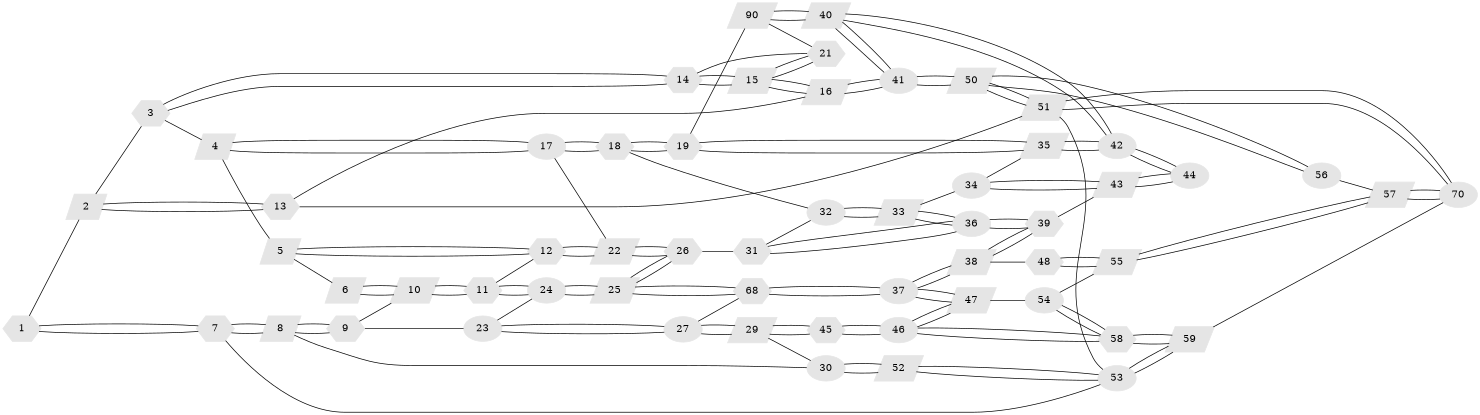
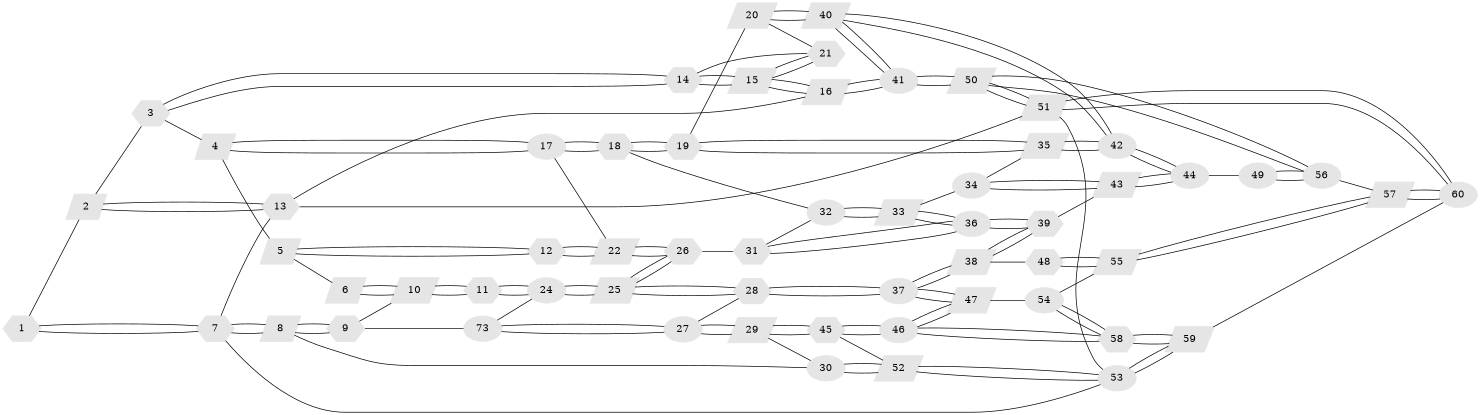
  graph {
    rankdir=LR
    node [color=gray90 shape=parallelogram style=filled]
    1 [shape=hexagon]
    2
    7 [shape=hexagon]
    3 [shape=hexagon]
    13 [shape=hexagon]
    8
    53 [shape=ellipse]
    4
    14 [shape=hexagon]
    16
    51
    5
    17 [shape=ellipse]
    15
    21 [shape=hexagon]
    6
    12 [shape=hexagon]
    22
    18 [shape=hexagon]
    10
    11 [shape=hexagon]
    9 [shape=hexagon]
    30 [shape=ellipse]
    59
-   23 [shape=ellipse]
+   23 [shape=ellipse label=73]
    52
    24 [shape=ellipse]
    27 [shape=ellipse]
    25
    26 [shape=hexagon]
    41 [shape=ellipse]
-   60 [shape=ellipse label=70]
+   60 [shape=ellipse]
    50
    19 [shape=hexagon]
    32 [shape=ellipse]
-   20 [label=90]
+   20
    35
    33
    40
    42 [shape=ellipse]
    31 [shape=hexagon]
-   28 [shape=hexagon label=68]
+   28 [shape=hexagon]
    29
    37 [shape=ellipse]
    36 [shape=ellipse]
    45 [shape=hexagon]
    38
    47
    46 [shape=ellipse]
    39 [shape=hexagon]
    34 [shape=ellipse]
    43
    44 [shape=ellipse]
    48 [shape=hexagon]
    54 [shape=ellipse]
    55
    56 [shape=ellipse]
+   49 [shape=ellipse]
    58 [shape=hexagon]
    57
    1 -- 2
    1 -- 7
    1 -- 7
    2 -- 3
    2 -- 13
    2 -- 13
+   7 -- 13
    7 -- 8
    7 -- 8
    7 -- 53
    3 -- 4
    3 -- 14
    3 -- 14
    13 -- 16
    13 -- 51
    8 -- 9
    8 -- 9
    8 -- 30
    53 -- 59
    53 -- 59
    4 -- 5
    4 -- 17
    4 -- 17
    14 -- 15
    14 -- 15
    14 -- 21
    16 -- 41
    16 -- 41
    51 -- 53
    51 -- 60
    51 -- 60
    5 -- 6
    5 -- 12
    5 -- 12
    17 -- 22
    17 -- 18
    17 -- 18
    15 -- 16
    15 -- 16
    15 -- 21
    15 -- 21
    6 -- 10
    6 -- 10
    12 -- 22
    12 -- 22
    22 -- 26
    22 -- 26
    18 -- 19
    18 -- 19
    18 -- 32
    10 -- 11
    10 -- 11
-   11 -- 12
    11 -- 24
    11 -- 24
    9 -- 10
    9 -- 23
    30 -- 52
    30 -- 52
    59 -- 60
    23 -- 24
    23 -- 27
    23 -- 27
    52 -- 53
    52 -- 53
    24 -- 25
    24 -- 25
    27 -- 28
    27 -- 29
    27 -- 29
    25 -- 26
    25 -- 26
    25 -- 28
    25 -- 28
    26 -- 31
    41 -- 50
    41 -- 50
    50 -- 51
    50 -- 51
    50 -- 56
    50 -- 56
    19 -- 20
    19 -- 35
    19 -- 35
    32 -- 33
    32 -- 33
    20 -- 21
    20 -- 40
    20 -- 40
    35 -- 42
    35 -- 42
    33 -- 36
    33 -- 36
    33 -- 34
    40 -- 41
    40 -- 41
    40 -- 42
    40 -- 42
    42 -- 44
    42 -- 44
    31 -- 32
    31 -- 36
    31 -- 36
    28 -- 37
    28 -- 37
    29 -- 30
    29 -- 45
    29 -- 45
    37 -- 38
    37 -- 38
    37 -- 47
    37 -- 47
    36 -- 39
    36 -- 39
+   45 -- 52
    45 -- 46
    45 -- 46
    38 -- 39
    38 -- 39
    38 -- 48
    47 -- 54
    46 -- 47
    46 -- 47
    46 -- 58
    46 -- 58
    39 -- 43
    34 -- 35
    34 -- 43
    34 -- 43
    43 -- 44
    43 -- 44
+   44 -- 49
    48 -- 55
    48 -- 55
    54 -- 55
    54 -- 58
    54 -- 58
    55 -- 57
    55 -- 57
    56 -- 57
+   49 -- 56
+   49 -- 56
    58 -- 59
    58 -- 59
    57 -- 60
    57 -- 60
  }
